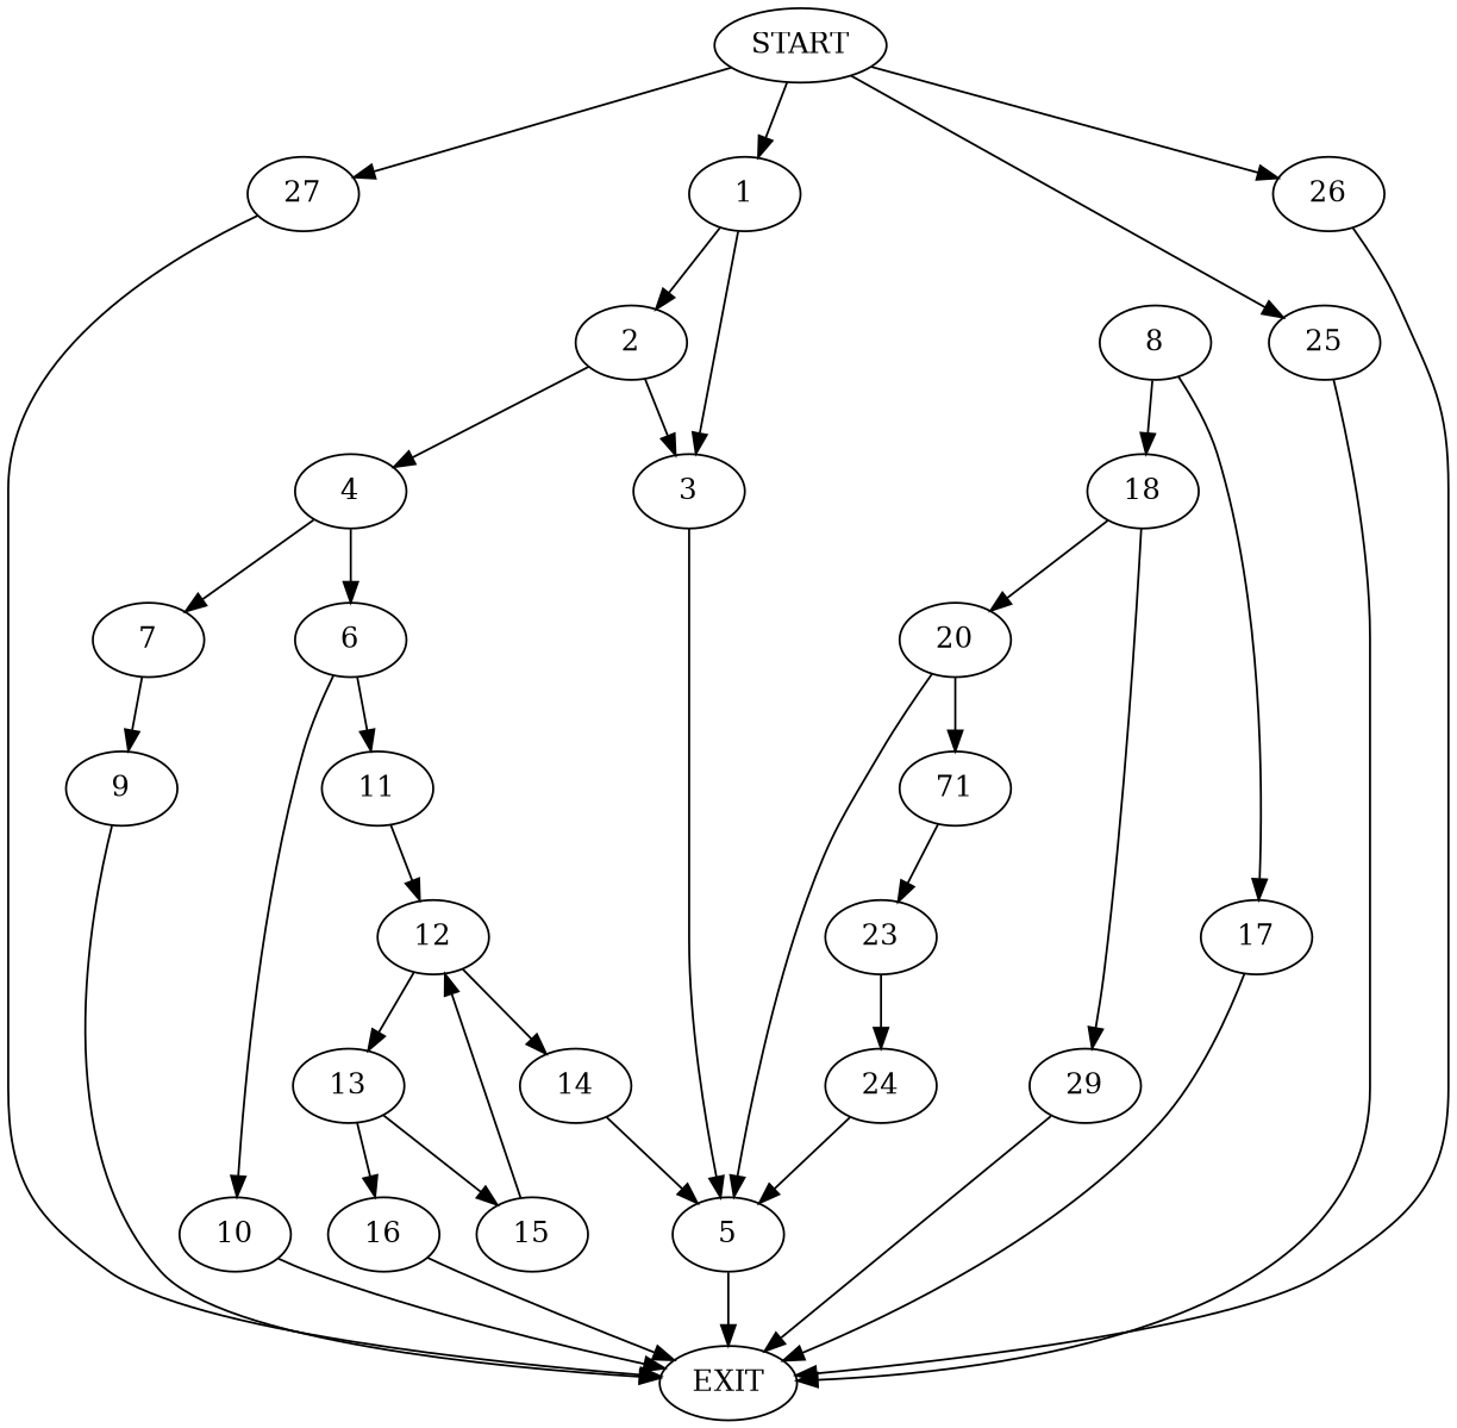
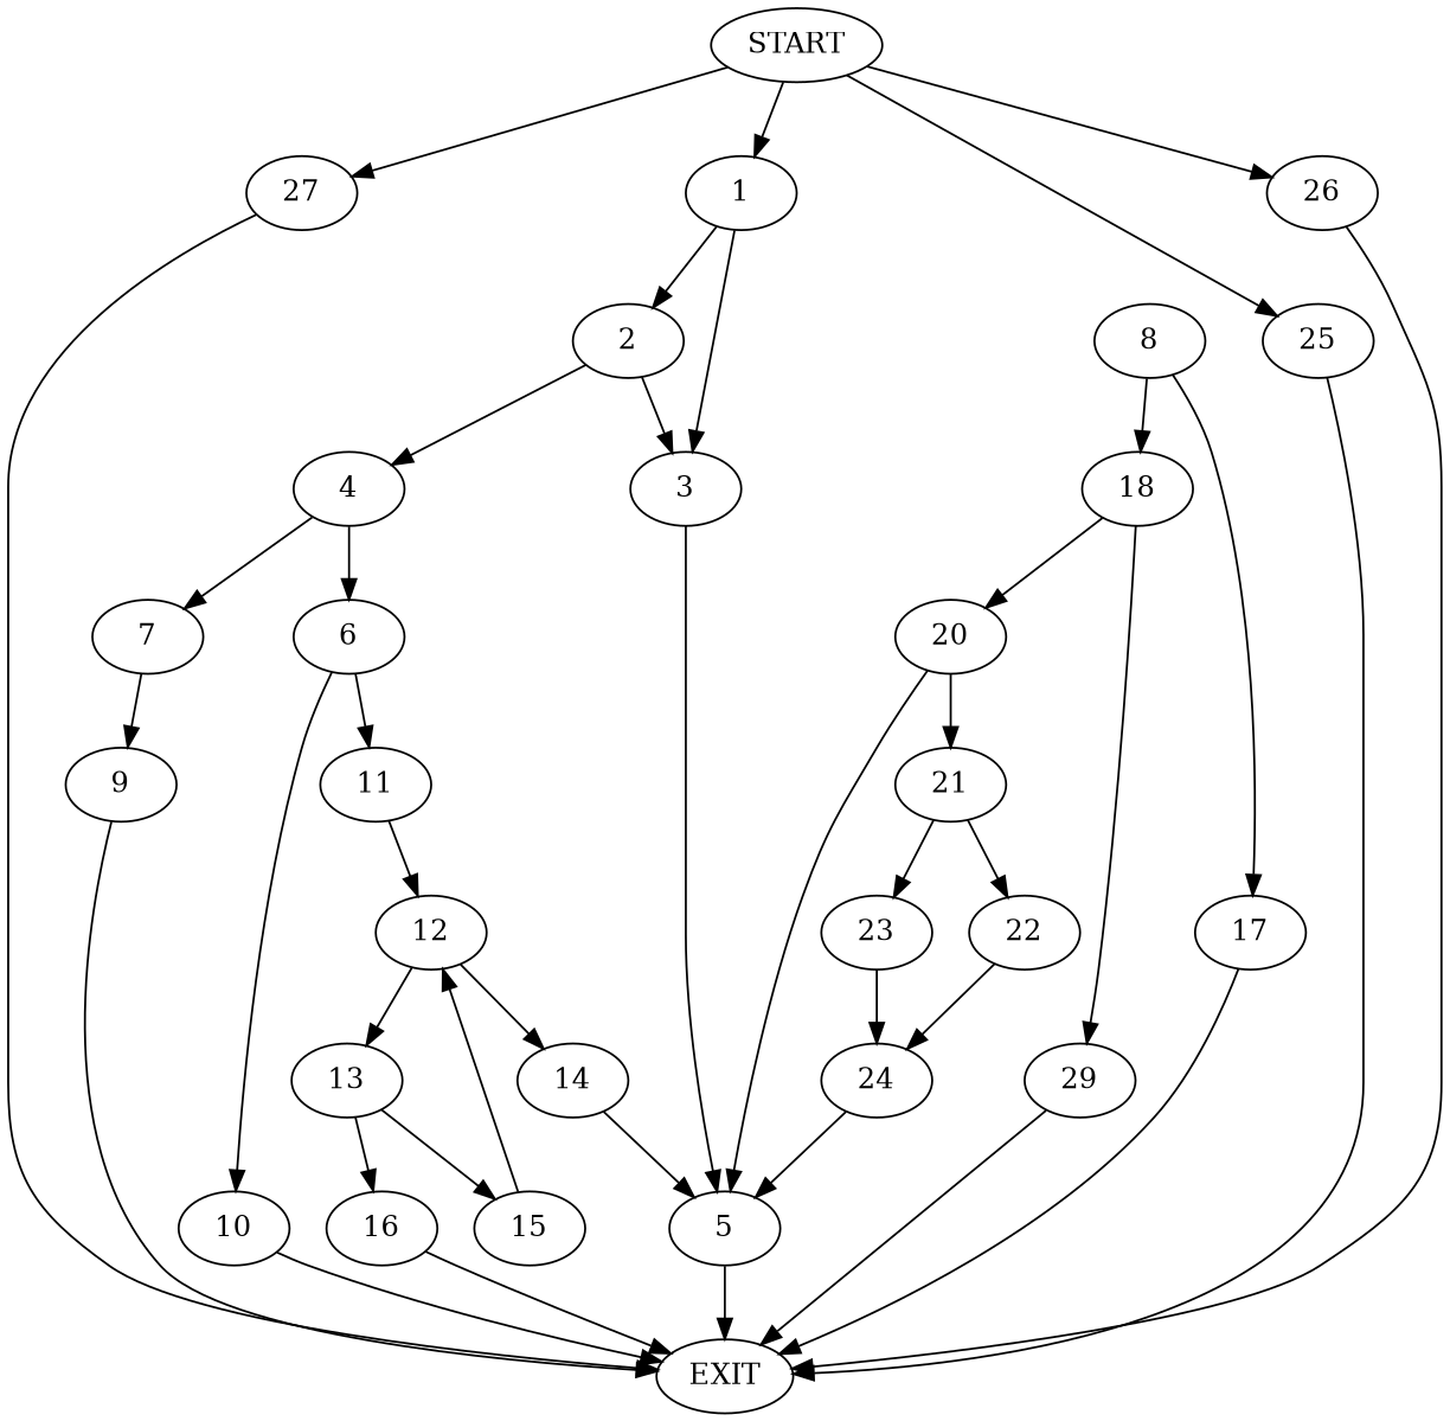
  digraph {
    n1 [label=START]
    1
    25
    26
    27
    2
    3
    n8 [label=EXIT]
    4
    5
    6
    7
    10
    11
    9
    12
    8
    17
    18
    n20 [label=29]
    20
    13
    14
    15
    16
-   21 [label=71]
+   21
+   22
    23
    24
    n1 -> 1
    n1 -> 25
    n1 -> 26
    n1 -> 27
    1 -> 2
    1 -> 3
    25 -> n8
    26 -> n8
    27 -> n8
    2 -> 3
    2 -> 4
    3 -> 5
    4 -> 6
    4 -> 7
    5 -> n8
    6 -> 10
    6 -> 11
    7 -> 9
    10 -> n8
    11 -> 12
    9 -> n8
    12 -> 13
    12 -> 14
    8 -> 17
    8 -> 18
    17 -> n8
    18 -> n20
    18 -> 20
    n20 -> n8
    20 -> 5
    20 -> 21
    13 -> 15
    13 -> 16
    14 -> 5
    15 -> 12
    16 -> n8
+   21 -> 22
    21 -> 23
+   22 -> 24
    23 -> 24
    24 -> 5
  }
